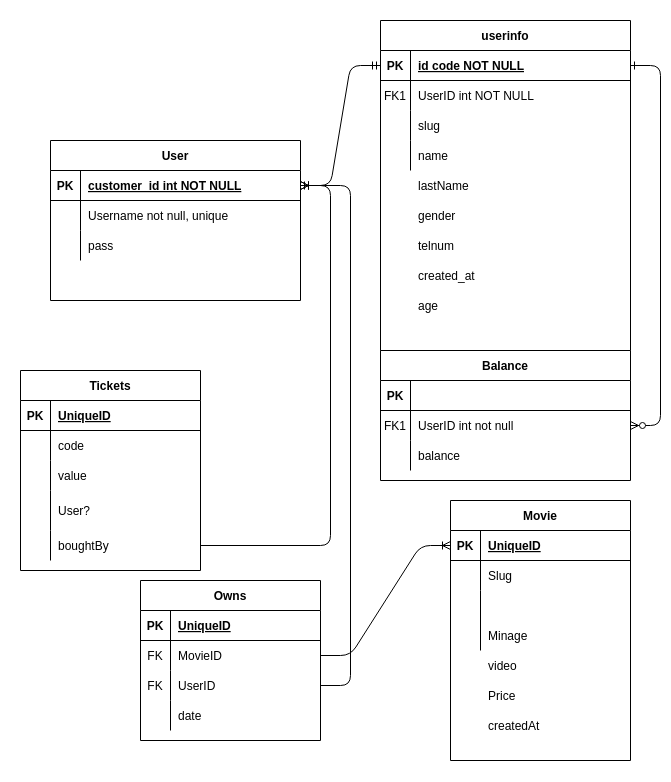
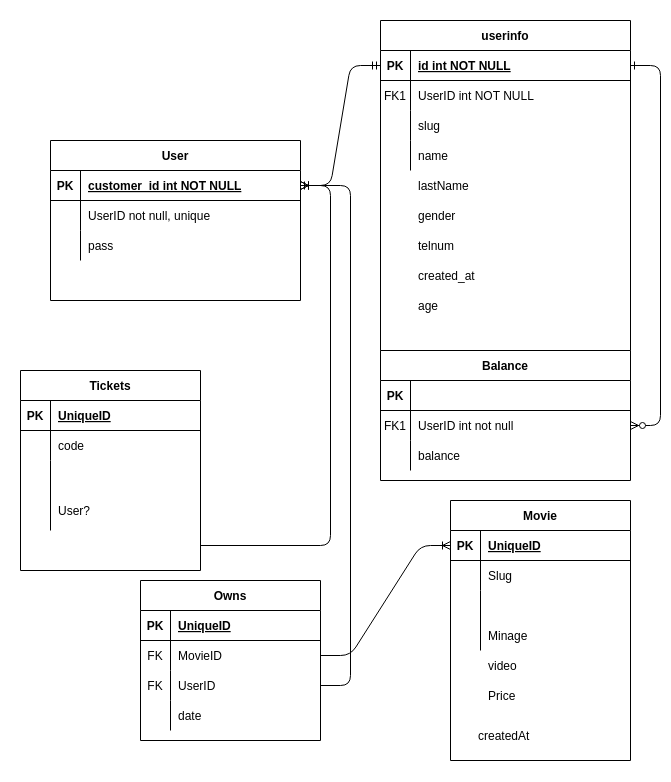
  <mxCell id="0" />
  <mxCell id="1" parent="0" />
  <mxCell id="2" value="" style="edgeStyle=entityRelationEdgeStyle;endArrow=ERzeroToMany;startArrow=ERone;endFill=1;startFill=0;" parent="1" source="4" target="19" edge="1"><mxGeometry width="100" height="100" relative="1" as="geometry"><mxPoint x="330" y="200" as="sourcePoint" /><mxPoint x="390" y="225" as="targetPoint" /></mxGeometry></mxCell>
  <mxCell id="3" value="userinfo" style="shape=table;startSize=30;container=1;collapsible=1;childLayout=tableLayout;fixedRows=1;rowLines=0;fontStyle=1;align=center;resizeLast=1;" parent="1" vertex="1"><mxGeometry x="380" width="250" height="330" as="geometry" y="20" /></mxCell>
  <mxCell id="4" value="" style="shape=partialRectangle;collapsible=0;dropTarget=0;pointerEvents=0;fillColor=none;points=[[0,0.5],[1,0.5]];portConstraint=eastwest;top=0;left=0;right=0;bottom=1;" parent="3" vertex="1"><mxGeometry y="30" width="250" height="30" as="geometry" /></mxCell>
  <mxCell id="5" value="PK" style="shape=partialRectangle;overflow=hidden;connectable=0;fillColor=none;top=0;left=0;bottom=0;right=0;fontStyle=1;" parent="4" vertex="1"><mxGeometry width="30" height="30" as="geometry" /></mxCell>
- <mxCell id="6" value="id code NOT NULL " style="shape=partialRectangle;overflow=hidden;connectable=0;fillColor=none;top=0;left=0;bottom=0;right=0;align=left;spacingLeft=6;fontStyle=5;" parent="4" vertex="1"><mxGeometry x="30" width="220" height="30" as="geometry" /></mxCell>
+ <mxCell id="6" value="id int NOT NULL " style="shape=partialRectangle;overflow=hidden;connectable=0;fillColor=none;top=0;left=0;bottom=0;right=0;align=left;spacingLeft=6;fontStyle=5;" parent="4" vertex="1"><mxGeometry x="30" width="220" height="30" as="geometry" /></mxCell>
  <mxCell id="7" value="" style="shape=partialRectangle;collapsible=0;dropTarget=0;pointerEvents=0;fillColor=none;points=[[0,0.5],[1,0.5]];portConstraint=eastwest;top=0;left=0;right=0;bottom=0;" parent="3" vertex="1"><mxGeometry y="60" width="250" height="30" as="geometry" /></mxCell>
  <mxCell id="8" value="FK1" style="shape=partialRectangle;overflow=hidden;connectable=0;fillColor=none;top=0;left=0;bottom=0;right=0;" parent="7" vertex="1"><mxGeometry width="30" height="30" as="geometry" /></mxCell>
  <mxCell id="9" value="UserID int NOT NULL" style="shape=partialRectangle;overflow=hidden;connectable=0;fillColor=none;top=0;left=0;bottom=0;right=0;align=left;spacingLeft=6;" parent="7" vertex="1"><mxGeometry x="30" width="220" height="30" as="geometry" /></mxCell>
  <mxCell id="10" value="" style="shape=partialRectangle;collapsible=0;dropTarget=0;pointerEvents=0;fillColor=none;top=0;left=0;bottom=0;right=0;points=[[0,0.5],[1,0.5]];portConstraint=eastwest;" vertex="1" parent="3"><mxGeometry y="90" width="250" height="30" as="geometry" /></mxCell>
  <mxCell id="11" value="" style="shape=partialRectangle;connectable=0;fillColor=none;top=0;left=0;bottom=0;right=0;editable=1;overflow=hidden;" vertex="1" parent="10"><mxGeometry width="30" height="30" as="geometry" /></mxCell>
  <mxCell id="12" value="slug" style="shape=partialRectangle;connectable=0;fillColor=none;top=0;left=0;bottom=0;right=0;align=left;spacingLeft=6;overflow=hidden;" vertex="1" parent="10"><mxGeometry x="30" width="220" height="30" as="geometry" /></mxCell>
  <mxCell id="13" value="" style="shape=partialRectangle;collapsible=0;dropTarget=0;pointerEvents=0;fillColor=none;points=[[0,0.5],[1,0.5]];portConstraint=eastwest;top=0;left=0;right=0;bottom=0;" parent="3" vertex="1"><mxGeometry y="120" width="250" height="30" as="geometry" /></mxCell>
  <mxCell id="14" value="" style="shape=partialRectangle;overflow=hidden;connectable=0;fillColor=none;top=0;left=0;bottom=0;right=0;" parent="13" vertex="1"><mxGeometry width="30" height="30" as="geometry" /></mxCell>
  <mxCell id="15" value="name" style="shape=partialRectangle;overflow=hidden;connectable=0;fillColor=none;top=0;left=0;bottom=0;right=0;align=left;spacingLeft=6;" parent="13" vertex="1"><mxGeometry x="30" width="220" height="30" as="geometry" /></mxCell>
  <mxCell id="16" value="Balance" style="shape=table;startSize=30;container=1;collapsible=1;childLayout=tableLayout;fixedRows=1;rowLines=0;fontStyle=1;align=center;resizeLast=1;" parent="1" vertex="1"><mxGeometry x="380" y="350" width="250" height="130" as="geometry" /></mxCell>
  <mxCell id="17" value="" style="shape=partialRectangle;collapsible=0;dropTarget=0;pointerEvents=0;fillColor=none;points=[[0,0.5],[1,0.5]];portConstraint=eastwest;top=0;left=0;right=0;bottom=1;" parent="16" vertex="1"><mxGeometry y="30" width="250" height="30" as="geometry" /></mxCell>
  <mxCell id="18" value="PK" style="shape=partialRectangle;overflow=hidden;connectable=0;fillColor=none;top=0;left=0;bottom=0;right=0;fontStyle=1;" parent="17" vertex="1"><mxGeometry width="30" height="30" as="geometry" /></mxCell>
  <mxCell id="19" value="" style="shape=partialRectangle;collapsible=0;dropTarget=0;pointerEvents=0;fillColor=none;points=[[0,0.5],[1,0.5]];portConstraint=eastwest;top=0;left=0;right=0;bottom=0;" parent="16" vertex="1"><mxGeometry y="60" width="250" height="30" as="geometry" /></mxCell>
  <mxCell id="20" value="FK1" style="shape=partialRectangle;overflow=hidden;connectable=0;fillColor=none;top=0;left=0;bottom=0;right=0;" parent="19" vertex="1"><mxGeometry width="30" height="30" as="geometry" /></mxCell>
  <mxCell id="21" value="UserID int not null" style="shape=partialRectangle;overflow=hidden;connectable=0;fillColor=none;top=0;left=0;bottom=0;right=0;align=left;spacingLeft=6;" parent="19" vertex="1"><mxGeometry x="30" width="220" height="30" as="geometry" /></mxCell>
  <mxCell id="22" value="" style="shape=partialRectangle;collapsible=0;dropTarget=0;pointerEvents=0;fillColor=none;points=[[0,0.5],[1,0.5]];portConstraint=eastwest;top=0;left=0;right=0;bottom=0;" parent="16" vertex="1"><mxGeometry y="90" width="250" height="30" as="geometry" /></mxCell>
  <mxCell id="23" value="" style="shape=partialRectangle;overflow=hidden;connectable=0;fillColor=none;top=0;left=0;bottom=0;right=0;" parent="22" vertex="1"><mxGeometry width="30" height="30" as="geometry" /></mxCell>
  <mxCell id="24" value="balance" style="shape=partialRectangle;overflow=hidden;connectable=0;fillColor=none;top=0;left=0;bottom=0;right=0;align=left;spacingLeft=6;" parent="22" vertex="1"><mxGeometry x="30" width="220" height="30" as="geometry" /></mxCell>
  <mxCell id="25" value="User" style="shape=table;startSize=30;container=1;collapsible=1;childLayout=tableLayout;fixedRows=1;rowLines=0;fontStyle=1;align=center;resizeLast=1;" parent="1" vertex="1"><mxGeometry x="50" y="140" width="250" height="160" as="geometry" /></mxCell>
  <mxCell id="26" value="" style="shape=partialRectangle;collapsible=0;dropTarget=0;pointerEvents=0;fillColor=none;points=[[0,0.5],[1,0.5]];portConstraint=eastwest;top=0;left=0;right=0;bottom=1;" parent="25" vertex="1"><mxGeometry y="30" width="250" height="30" as="geometry" /></mxCell>
  <mxCell id="27" value="PK" style="shape=partialRectangle;overflow=hidden;connectable=0;fillColor=none;top=0;left=0;bottom=0;right=0;fontStyle=1;" parent="26" vertex="1"><mxGeometry width="30" height="30" as="geometry" /></mxCell>
  <mxCell id="28" value="customer_id int NOT NULL " style="shape=partialRectangle;overflow=hidden;connectable=0;fillColor=none;top=0;left=0;bottom=0;right=0;align=left;spacingLeft=6;fontStyle=5;" parent="26" vertex="1"><mxGeometry x="30" width="220" height="30" as="geometry" /></mxCell>
  <mxCell id="29" value="" style="shape=partialRectangle;collapsible=0;dropTarget=0;pointerEvents=0;fillColor=none;points=[[0,0.5],[1,0.5]];portConstraint=eastwest;top=0;left=0;right=0;bottom=0;" parent="25" vertex="1"><mxGeometry y="60" width="250" height="30" as="geometry" /></mxCell>
  <mxCell id="30" value="" style="shape=partialRectangle;overflow=hidden;connectable=0;fillColor=none;top=0;left=0;bottom=0;right=0;" parent="29" vertex="1"><mxGeometry width="30" height="30" as="geometry" /></mxCell>
- <mxCell id="31" value="Username not null, unique" style="shape=partialRectangle;overflow=hidden;connectable=0;fillColor=none;top=0;left=0;bottom=0;right=0;align=left;spacingLeft=6;" parent="29" vertex="1"><mxGeometry x="30" width="220" height="30" as="geometry" /></mxCell>
+ <mxCell id="31" value="UserID not null, unique" style="shape=partialRectangle;overflow=hidden;connectable=0;fillColor=none;top=0;left=0;bottom=0;right=0;align=left;spacingLeft=6;" parent="29" vertex="1"><mxGeometry x="30" width="220" height="30" as="geometry" /></mxCell>
  <mxCell id="32" value="" style="shape=partialRectangle;collapsible=0;dropTarget=0;pointerEvents=0;fillColor=none;top=0;left=0;bottom=0;right=0;points=[[0,0.5],[1,0.5]];portConstraint=eastwest;" vertex="1" parent="25"><mxGeometry y="90" width="250" height="30" as="geometry" /></mxCell>
  <mxCell id="33" value="" style="shape=partialRectangle;connectable=0;fillColor=none;top=0;left=0;bottom=0;right=0;editable=1;overflow=hidden;" vertex="1" parent="32"><mxGeometry width="30" height="30" as="geometry" /></mxCell>
  <mxCell id="34" value="pass" style="shape=partialRectangle;connectable=0;fillColor=none;top=0;left=0;bottom=0;right=0;align=left;spacingLeft=6;overflow=hidden;" vertex="1" parent="32"><mxGeometry x="30" width="220" height="30" as="geometry" /></mxCell>
  <mxCell id="35" value="lastName" style="shape=partialRectangle;overflow=hidden;connectable=0;fillColor=none;top=0;left=0;bottom=0;right=0;align=left;spacingLeft=6;" vertex="1" parent="1"><mxGeometry x="410" y="170" width="220" height="30" as="geometry" /></mxCell>
  <mxCell id="36" value="age" style="shape=partialRectangle;overflow=hidden;connectable=0;fillColor=none;top=0;left=0;bottom=0;right=0;align=left;spacingLeft=6;" vertex="1" parent="1"><mxGeometry x="410" y="290" width="220" height="30" as="geometry" /></mxCell>
  <mxCell id="37" value="gender" style="shape=partialRectangle;overflow=hidden;connectable=0;fillColor=none;top=0;left=0;bottom=0;right=0;align=left;spacingLeft=6;" vertex="1" parent="1"><mxGeometry x="410" y="200" width="220" height="30" as="geometry" /></mxCell>
  <mxCell id="38" value="telnum" style="shape=partialRectangle;overflow=hidden;connectable=0;fillColor=none;top=0;left=0;bottom=0;right=0;align=left;spacingLeft=6;" vertex="1" parent="1"><mxGeometry x="410" y="230" width="220" height="30" as="geometry" /></mxCell>
  <mxCell id="39" value="created_at" style="shape=partialRectangle;overflow=hidden;connectable=0;fillColor=none;top=0;left=0;bottom=0;right=0;align=left;spacingLeft=6;" vertex="1" parent="1"><mxGeometry x="410" y="260" width="220" height="30" as="geometry" /></mxCell>
  <mxCell id="40" value="" style="edgeStyle=entityRelationEdgeStyle;fontSize=12;html=1;endArrow=ERmandOne;startArrow=ERmandOne;exitX=1;exitY=0.5;exitDx=0;exitDy=0;entryX=0;entryY=0.5;entryDx=0;entryDy=0;" edge="1" parent="1" source="26" target="4"><mxGeometry width="100" height="100" relative="1" as="geometry"><mxPoint x="490" y="380" as="sourcePoint" /><mxPoint x="590" y="280" as="targetPoint" /></mxGeometry></mxCell>
  <mxCell id="41" value="Tickets" style="shape=table;startSize=30;container=1;collapsible=1;childLayout=tableLayout;fixedRows=1;rowLines=0;fontStyle=1;align=center;resizeLast=1;" vertex="1" parent="1"><mxGeometry x="20" y="370" width="180" height="200" as="geometry" /></mxCell>
  <mxCell id="42" value="" style="shape=partialRectangle;collapsible=0;dropTarget=0;pointerEvents=0;fillColor=none;top=0;left=0;bottom=1;right=0;points=[[0,0.5],[1,0.5]];portConstraint=eastwest;" vertex="1" parent="41"><mxGeometry y="30" width="180" height="30" as="geometry" /></mxCell>
  <mxCell id="43" value="PK" style="shape=partialRectangle;connectable=0;fillColor=none;top=0;left=0;bottom=0;right=0;fontStyle=1;overflow=hidden;" vertex="1" parent="42"><mxGeometry width="30" height="30" as="geometry" /></mxCell>
  <mxCell id="44" value="UniqueID" style="shape=partialRectangle;connectable=0;fillColor=none;top=0;left=0;bottom=0;right=0;align=left;spacingLeft=6;fontStyle=5;overflow=hidden;" vertex="1" parent="42"><mxGeometry x="30" width="150" height="30" as="geometry" /></mxCell>
  <mxCell id="45" value="" style="shape=partialRectangle;collapsible=0;dropTarget=0;pointerEvents=0;fillColor=none;top=0;left=0;bottom=0;right=0;points=[[0,0.5],[1,0.5]];portConstraint=eastwest;" vertex="1" parent="41"><mxGeometry y="60" width="180" height="30" as="geometry" /></mxCell>
  <mxCell id="46" value="" style="shape=partialRectangle;connectable=0;fillColor=none;top=0;left=0;bottom=0;right=0;editable=1;overflow=hidden;" vertex="1" parent="45"><mxGeometry width="30" height="30" as="geometry" /></mxCell>
  <mxCell id="47" value="code" style="shape=partialRectangle;connectable=0;fillColor=none;top=0;left=0;bottom=0;right=0;align=left;spacingLeft=6;overflow=hidden;" vertex="1" parent="45"><mxGeometry x="30" width="150" height="30" as="geometry" /></mxCell>
  <mxCell id="48" value="" style="shape=partialRectangle;collapsible=0;dropTarget=0;pointerEvents=0;fillColor=none;top=0;left=0;bottom=0;right=0;points=[[0,0.5],[1,0.5]];portConstraint=eastwest;" vertex="1" parent="41"><mxGeometry y="90" width="180" height="30" as="geometry" /></mxCell>
  <mxCell id="49" value="" style="shape=partialRectangle;connectable=0;fillColor=none;top=0;left=0;bottom=0;right=0;editable=1;overflow=hidden;" vertex="1" parent="48"><mxGeometry width="30" height="30" as="geometry" /></mxCell>
- <mxCell id="50" value="value " style="shape=partialRectangle;connectable=0;fillColor=none;top=0;left=0;bottom=0;right=0;align=left;spacingLeft=6;overflow=hidden;" vertex="1" parent="48"><mxGeometry x="30" width="150" height="30" as="geometry" /></mxCell>
  <mxCell id="51" value="" style="shape=partialRectangle;collapsible=0;dropTarget=0;pointerEvents=0;fillColor=none;top=0;left=0;bottom=0;right=0;points=[[0,0.5],[1,0.5]];portConstraint=eastwest;" vertex="1" parent="41"><mxGeometry y="120" width="180" height="40" as="geometry" /></mxCell>
  <mxCell id="52" value="" style="shape=partialRectangle;connectable=0;fillColor=none;top=0;left=0;bottom=0;right=0;editable=1;overflow=hidden;" vertex="1" parent="51"><mxGeometry width="30" height="40" as="geometry" /></mxCell>
  <mxCell id="53" value="User?" style="shape=partialRectangle;connectable=0;fillColor=none;top=0;left=0;bottom=0;right=0;align=left;spacingLeft=6;overflow=hidden;" vertex="1" parent="51"><mxGeometry x="30" width="150" height="40" as="geometry" /></mxCell>
  <mxCell id="54" value="" style="shape=partialRectangle;collapsible=0;dropTarget=0;pointerEvents=0;fillColor=none;top=0;left=0;bottom=0;right=0;points=[[0,0.5],[1,0.5]];portConstraint=eastwest;" vertex="1" parent="41"><mxGeometry y="160" width="180" height="30" as="geometry" /></mxCell>
  <mxCell id="55" value="" style="shape=partialRectangle;connectable=0;fillColor=none;top=0;left=0;bottom=0;right=0;editable=1;overflow=hidden;" vertex="1" parent="54"><mxGeometry width="30" height="30" as="geometry" /></mxCell>
- <mxCell id="56" value="boughtBy" style="shape=partialRectangle;connectable=0;fillColor=none;top=0;left=0;bottom=0;right=0;align=left;spacingLeft=6;overflow=hidden;" vertex="1" parent="54"><mxGeometry x="30" width="150" height="30" as="geometry" /></mxCell>
  <mxCell id="57" value="Movie" style="shape=table;startSize=30;container=1;collapsible=1;childLayout=tableLayout;fixedRows=1;rowLines=0;fontStyle=1;align=center;resizeLast=1;" vertex="1" parent="1"><mxGeometry x="450" y="500" width="180" height="260" as="geometry" /></mxCell>
  <mxCell id="58" value="" style="shape=partialRectangle;collapsible=0;dropTarget=0;pointerEvents=0;fillColor=none;top=0;left=0;bottom=1;right=0;points=[[0,0.5],[1,0.5]];portConstraint=eastwest;" vertex="1" parent="57"><mxGeometry y="30" width="180" height="30" as="geometry" /></mxCell>
  <mxCell id="59" value="PK" style="shape=partialRectangle;connectable=0;fillColor=none;top=0;left=0;bottom=0;right=0;fontStyle=1;overflow=hidden;" vertex="1" parent="58"><mxGeometry width="30" height="30" as="geometry" /></mxCell>
  <mxCell id="60" value="UniqueID" style="shape=partialRectangle;connectable=0;fillColor=none;top=0;left=0;bottom=0;right=0;align=left;spacingLeft=6;fontStyle=5;overflow=hidden;" vertex="1" parent="58"><mxGeometry x="30" width="150" height="30" as="geometry" /></mxCell>
  <mxCell id="61" value="" style="shape=partialRectangle;collapsible=0;dropTarget=0;pointerEvents=0;fillColor=none;top=0;left=0;bottom=0;right=0;points=[[0,0.5],[1,0.5]];portConstraint=eastwest;" vertex="1" parent="57"><mxGeometry y="60" width="180" height="30" as="geometry" /></mxCell>
  <mxCell id="62" value="" style="shape=partialRectangle;connectable=0;fillColor=none;top=0;left=0;bottom=0;right=0;editable=1;overflow=hidden;" vertex="1" parent="61"><mxGeometry width="30" height="30" as="geometry" /></mxCell>
  <mxCell id="63" value="Slug" style="shape=partialRectangle;connectable=0;fillColor=none;top=0;left=0;bottom=0;right=0;align=left;spacingLeft=6;overflow=hidden;" vertex="1" parent="61"><mxGeometry x="30" width="150" height="30" as="geometry" /></mxCell>
  <mxCell id="64" value="" style="shape=partialRectangle;collapsible=0;dropTarget=0;pointerEvents=0;fillColor=none;top=0;left=0;bottom=0;right=0;points=[[0,0.5],[1,0.5]];portConstraint=eastwest;" vertex="1" parent="57"><mxGeometry y="90" width="180" height="30" as="geometry" /></mxCell>
  <mxCell id="65" value="" style="shape=partialRectangle;connectable=0;fillColor=none;top=0;left=0;bottom=0;right=0;editable=1;overflow=hidden;" vertex="1" parent="64"><mxGeometry width="30" height="30" as="geometry" /></mxCell>
  <mxCell id="66" value="" style="shape=partialRectangle;collapsible=0;dropTarget=0;pointerEvents=0;fillColor=none;top=0;left=0;bottom=0;right=0;points=[[0,0.5],[1,0.5]];portConstraint=eastwest;" vertex="1" parent="57"><mxGeometry y="120" width="180" height="30" as="geometry" /></mxCell>
  <mxCell id="67" value="" style="shape=partialRectangle;connectable=0;fillColor=none;top=0;left=0;bottom=0;right=0;editable=1;overflow=hidden;" vertex="1" parent="66"><mxGeometry width="30" height="30" as="geometry" /></mxCell>
  <mxCell id="68" value="Minage" style="shape=partialRectangle;connectable=0;fillColor=none;top=0;left=0;bottom=0;right=0;align=left;spacingLeft=6;overflow=hidden;" vertex="1" parent="66"><mxGeometry x="30" width="150" height="30" as="geometry" /></mxCell>
  <mxCell id="69" value="video" style="shape=partialRectangle;connectable=0;fillColor=none;top=0;left=0;bottom=0;right=0;align=left;spacingLeft=6;overflow=hidden;" vertex="1" parent="1"><mxGeometry x="480" y="650" width="150" height="30" as="geometry" /></mxCell>
  <mxCell id="70" value="Price" style="shape=partialRectangle;connectable=0;fillColor=none;top=0;left=0;bottom=0;right=0;align=left;spacingLeft=6;overflow=hidden;" vertex="1" parent="1"><mxGeometry x="480" y="680" width="150" height="30" as="geometry" /></mxCell>
- <mxCell id="71" value="createdAt" style="shape=partialRectangle;connectable=0;fillColor=none;top=0;left=0;bottom=0;right=0;align=left;spacingLeft=6;overflow=hidden;" vertex="1" parent="1"><mxGeometry x="480" y="710" width="150" height="30" as="geometry" /></mxCell>
+ <mxCell id="71" value="createdAt" style="shape=partialRectangle;connectable=0;fillColor=none;top=0;left=0;bottom=0;right=0;align=left;spacingLeft=6;overflow=hidden;" vertex="1" parent="1"><mxGeometry x="470" y="720" width="150" height="30" as="geometry" /></mxCell>
  <mxCell id="72" value="Owns" style="shape=table;startSize=30;container=1;collapsible=1;childLayout=tableLayout;fixedRows=1;rowLines=0;fontStyle=1;align=center;resizeLast=1;" vertex="1" parent="1"><mxGeometry x="140" y="580" width="180" height="160" as="geometry" /></mxCell>
  <mxCell id="73" value="" style="shape=partialRectangle;collapsible=0;dropTarget=0;pointerEvents=0;fillColor=none;top=0;left=0;bottom=1;right=0;points=[[0,0.5],[1,0.5]];portConstraint=eastwest;" vertex="1" parent="72"><mxGeometry y="30" width="180" height="30" as="geometry" /></mxCell>
  <mxCell id="74" value="PK" style="shape=partialRectangle;connectable=0;fillColor=none;top=0;left=0;bottom=0;right=0;fontStyle=1;overflow=hidden;" vertex="1" parent="73"><mxGeometry width="30" height="30" as="geometry" /></mxCell>
  <mxCell id="75" value="UniqueID" style="shape=partialRectangle;connectable=0;fillColor=none;top=0;left=0;bottom=0;right=0;align=left;spacingLeft=6;fontStyle=5;overflow=hidden;" vertex="1" parent="73"><mxGeometry x="30" width="150" height="30" as="geometry" /></mxCell>
  <mxCell id="76" value="" style="shape=partialRectangle;collapsible=0;dropTarget=0;pointerEvents=0;fillColor=none;top=0;left=0;bottom=0;right=0;points=[[0,0.5],[1,0.5]];portConstraint=eastwest;" vertex="1" parent="72"><mxGeometry y="60" width="180" height="30" as="geometry" /></mxCell>
  <mxCell id="77" value="FK" style="shape=partialRectangle;connectable=0;fillColor=none;top=0;left=0;bottom=0;right=0;editable=1;overflow=hidden;" vertex="1" parent="76"><mxGeometry width="30" height="30" as="geometry" /></mxCell>
  <mxCell id="78" value="MovieID" style="shape=partialRectangle;connectable=0;fillColor=none;top=0;left=0;bottom=0;right=0;align=left;spacingLeft=6;overflow=hidden;" vertex="1" parent="76"><mxGeometry x="30" width="150" height="30" as="geometry" /></mxCell>
  <mxCell id="79" value="" style="shape=partialRectangle;collapsible=0;dropTarget=0;pointerEvents=0;fillColor=none;top=0;left=0;bottom=0;right=0;points=[[0,0.5],[1,0.5]];portConstraint=eastwest;" vertex="1" parent="72"><mxGeometry y="90" width="180" height="30" as="geometry" /></mxCell>
  <mxCell id="80" value="FK" style="shape=partialRectangle;connectable=0;fillColor=none;top=0;left=0;bottom=0;right=0;editable=1;overflow=hidden;" vertex="1" parent="79"><mxGeometry width="30" height="30" as="geometry" /></mxCell>
  <mxCell id="81" value="UserID" style="shape=partialRectangle;connectable=0;fillColor=none;top=0;left=0;bottom=0;right=0;align=left;spacingLeft=6;overflow=hidden;" vertex="1" parent="79"><mxGeometry x="30" width="150" height="30" as="geometry" /></mxCell>
  <mxCell id="82" value="" style="shape=partialRectangle;collapsible=0;dropTarget=0;pointerEvents=0;fillColor=none;top=0;left=0;bottom=0;right=0;points=[[0,0.5],[1,0.5]];portConstraint=eastwest;" vertex="1" parent="72"><mxGeometry y="120" width="180" height="30" as="geometry" /></mxCell>
  <mxCell id="83" value="" style="shape=partialRectangle;connectable=0;fillColor=none;top=0;left=0;bottom=0;right=0;editable=1;overflow=hidden;" vertex="1" parent="82"><mxGeometry width="30" height="30" as="geometry" /></mxCell>
  <mxCell id="84" value="date" style="shape=partialRectangle;connectable=0;fillColor=none;top=0;left=0;bottom=0;right=0;align=left;spacingLeft=6;overflow=hidden;" vertex="1" parent="82"><mxGeometry x="30" width="150" height="30" as="geometry" /></mxCell>
  <mxCell id="85" value="" style="edgeStyle=entityRelationEdgeStyle;fontSize=12;html=1;endArrow=ERoneToMany;entryX=0;entryY=0.5;entryDx=0;entryDy=0;exitX=1;exitY=0.5;exitDx=0;exitDy=0;" edge="1" parent="1" source="76" target="58"><mxGeometry width="100" height="100" relative="1" as="geometry"><mxPoint x="360" y="670" as="sourcePoint" /><mxPoint x="460" y="520" as="targetPoint" /></mxGeometry></mxCell>
  <mxCell id="86" value="" style="edgeStyle=entityRelationEdgeStyle;fontSize=12;html=1;endArrow=ERoneToMany;" edge="1" parent="1" source="79" target="26"><mxGeometry width="100" height="100" relative="1" as="geometry"><mxPoint x="365" y="670" as="sourcePoint" /><mxPoint x="310" y="480" as="targetPoint" /></mxGeometry></mxCell>
  <mxCell id="87" value="" style="edgeStyle=entityRelationEdgeStyle;fontSize=12;html=1;endArrow=ERoneToMany;" edge="1" parent="1" source="54" target="26"><mxGeometry width="100" height="100" relative="1" as="geometry"><mxPoint x="330" y="695" as="sourcePoint" /><mxPoint x="310" y="195" as="targetPoint" /></mxGeometry></mxCell>
